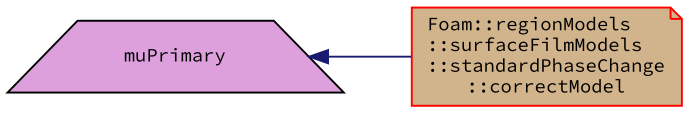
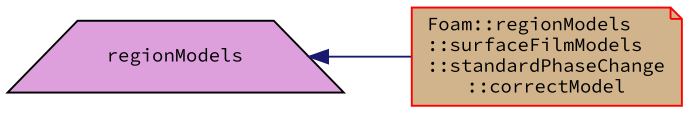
  digraph {
    rankdir=LR
    fontname="Source Code Pro"
    node [fontname="Source Code Pro" fontsize=10 style=filled]
-   n1 [color=black fillcolor=plum fontcolor=black height=0.2 label=muPrimary shape=trapezium width=0.4]
+   n1 [color=black fillcolor=plum fontcolor=black height=0.2 label=regionModels shape=trapezium width=0.4]
    n2 [color=red height=0.2 label="Foam::regionModels\l::surfaceFilmModels\l::standardPhaseChange\l::correctModel" shape=note width=0.4 fillcolor=tan]
    n1 -> n2 [color=midnightblue dir=back fontname="Source Code Pro" fontsize=10 labelfontname=FreeSans labelfontsize=10 style=solid]
  }
